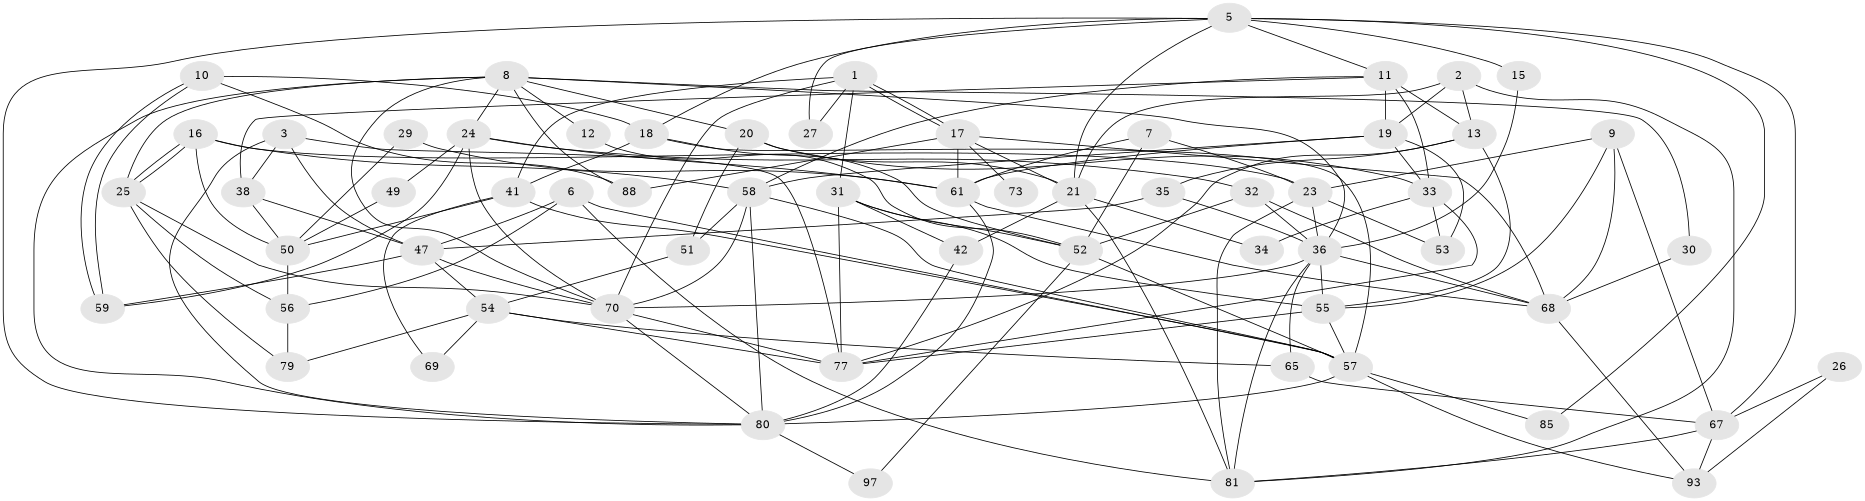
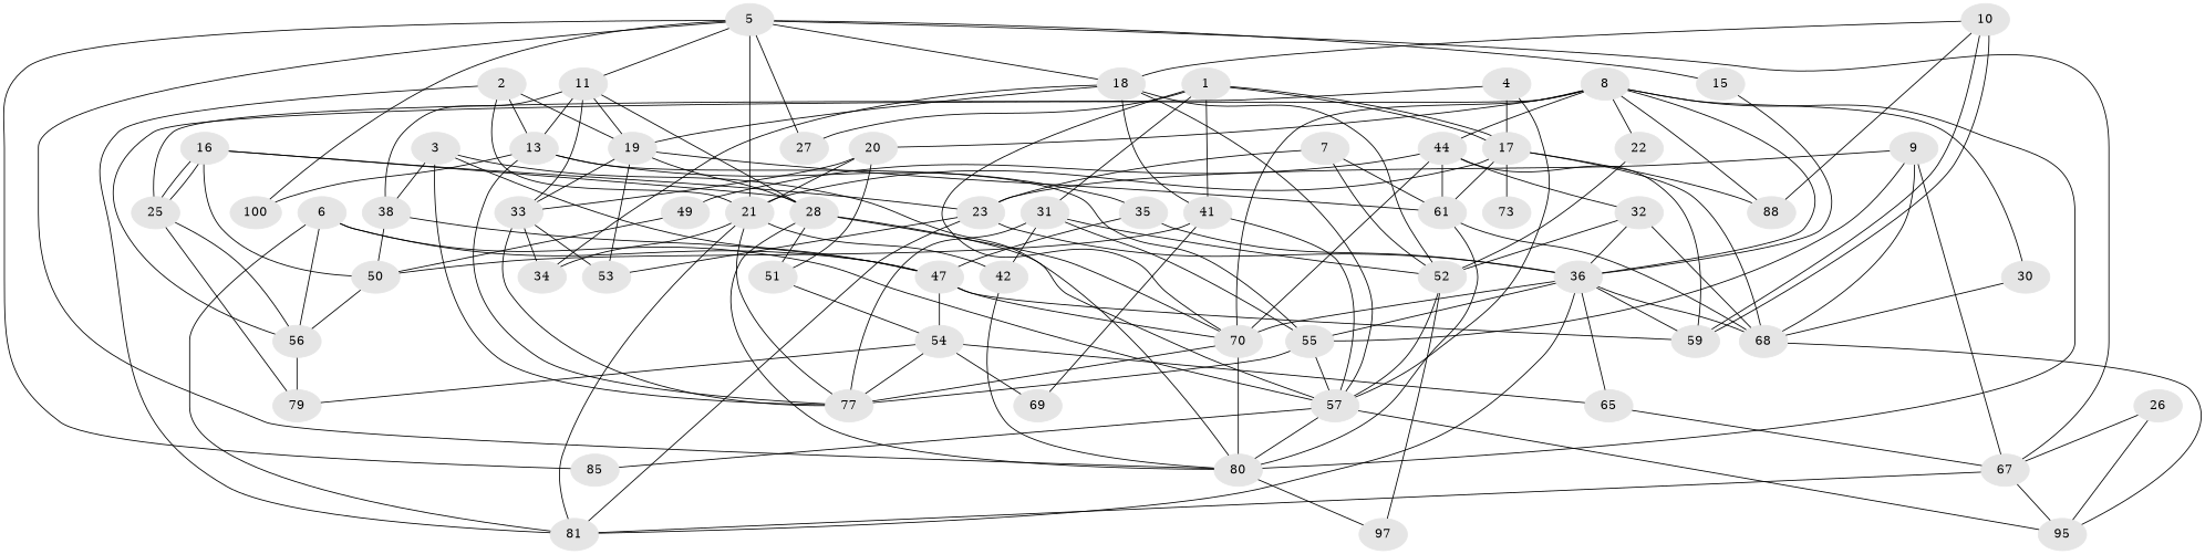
  graph {
    node [color=gray90 style=filled]
    1 [super="+37"]
    17 [super="+43"]
    27
    31 [super="+48"]
    41 [super="+74"]
    70 [super="+92"]
    21 [super="+98"]
    61 [super="+62"]
    88
    68 [super="+87"]
    73
    20 [super="+84"]
    33 [super="+89"]
    51
    77 [super="+83"]
    52 [super="+78"]
    55 [super="+75"]
    42 [super="+46"]
    57 [super="+99"]
    50
    69
    80 [super="+96"]
    2 [super="+14"]
    13 [super="+64"]
    19 [super="+44"]
    81
+   100
    35
-   28 [super="+58" label=58]
+   28 [super="+58"]
    53
    34
    38 [super="+39"]
    47 [super="+72"]
    3
    59
    54 [super="+93"]
    97
+   4
    56 [super="+66"]
    79
    85
-   95 [label=93]
+   95
    5 [super="+60"]
    11 [super="+12"]
    15
    18 [super="+45"]
    67 [super="+86"]
    36 [super="+71"]
    6 [super="+94"]
    23 [super="+90"]
    7
    8 [super="+40"]
-   22 [label=12]
-   24 [super="+63"]
+   22
+   24 [super="+63" label=44]
    25 [super="+76"]
    30
    32
    49
    65
    9
    10 [super="+82"]
    16 [super="+91"]
    26
-   29
    1 -- 17
    1 -- 17
    1 -- 27
    1 -- 31
    1 -- 41
    1 -- 70
    17 -- 21
    17 -- 61
    17 -- 88
    17 -- 68
    17 -- 73
    31 -- 77
    31 -- 52
    31 -- 55
    31 -- 42
    41 -- 57
    41 -- 50
    41 -- 69
    70 -- 77
    70 -- 80
+   21 -- 77
    21 -- 42
    21 -- 81
    21 -- 34
    61 -- 68
    61 -- 80
    68 -- 95
    20 -- 21
    20 -- 33
    20 -- 51
    33 -- 77
    33 -- 53
    33 -- 34
    51 -- 54
    52 -- 57
    52 -- 97
    55 -- 77
    55 -- 57
    42 -- 80
    57 -- 80
    57 -- 85
    57 -- 95
    50 -- 56
    80 -- 97
    2 -- 21
    2 -- 13
    2 -- 19
    2 -- 81
    13 -- 77
    13 -- 55
+   13 -- 100
    13 -- 35
    19 -- 61
    19 -- 33
    19 -- 28
    19 -- 53
    35 -- 47
    35 -- 36
    28 -- 70
    28 -- 51
    28 -- 57
    28 -- 80
    38 -- 50
    38 -- 47
    47 -- 70
    47 -- 59
    47 -- 54
    3 -- 77
    3 -- 80
    3 -- 38
    3 -- 47
    54 -- 77
    54 -- 69
    54 -- 79
    54 -- 65
+   4 -- 17
+   4 -- 57
+   4 -- 56
    56 -- 79
    5 -- 27
    5 -- 21
    5 -- 80
+   5 -- 100
    5 -- 85
    5 -- 11
    5 -- 15
    5 -- 18
    5 -- 67
    11 -- 33 [weight=2]
    11 -- 13
    11 -- 19
    11 -- 28
    11 -- 38
    15 -- 36
    18 -- 41
    18 -- 52
    18 -- 57
+   18 -- 19
+   18 -- 34
    67 -- 81
    67 -- 95
    36 -- 70
    36 -- 68
    36 -- 55
    36 -- 81
+   36 -- 59
    36 -- 65
    6 -- 57
    6 -- 81
    6 -- 47
    6 -- 56
    23 -- 81
    23 -- 53
    23 -- 36
    7 -- 61
    7 -- 52
    7 -- 23
    8 -- 70
    8 -- 88
    8 -- 20
    8 -- 80
    8 -- 36
    8 -- 22
    8 -- 24
    8 -- 25 [weight=2]
    8 -- 30
    22 -- 52
    24 -- 70
    24 -- 61
    24 -- 59
    24 -- 32
    24 -- 49
-   25 -- 70
    25 -- 56
    25 -- 79
    30 -- 68
    32 -- 68
    32 -- 52
    32 -- 36
    49 -- 50
    65 -- 67
    9 -- 68
    9 -- 55
    9 -- 67
    9 -- 23
    10 -- 88
    10 -- 59
    10 -- 59
    10 -- 18
    16 -- 50
    16 -- 28
    16 -- 23
    16 -- 25
    16 -- 25
    26 -- 95
    26 -- 67
-   29 -- 61
-   29 -- 50
  }
